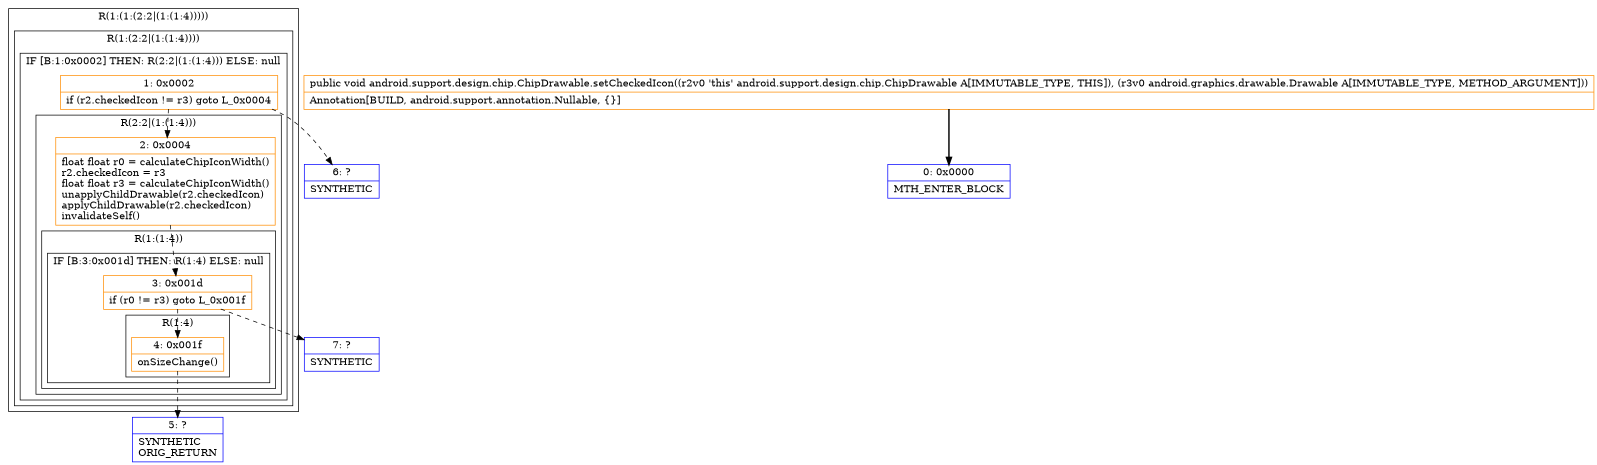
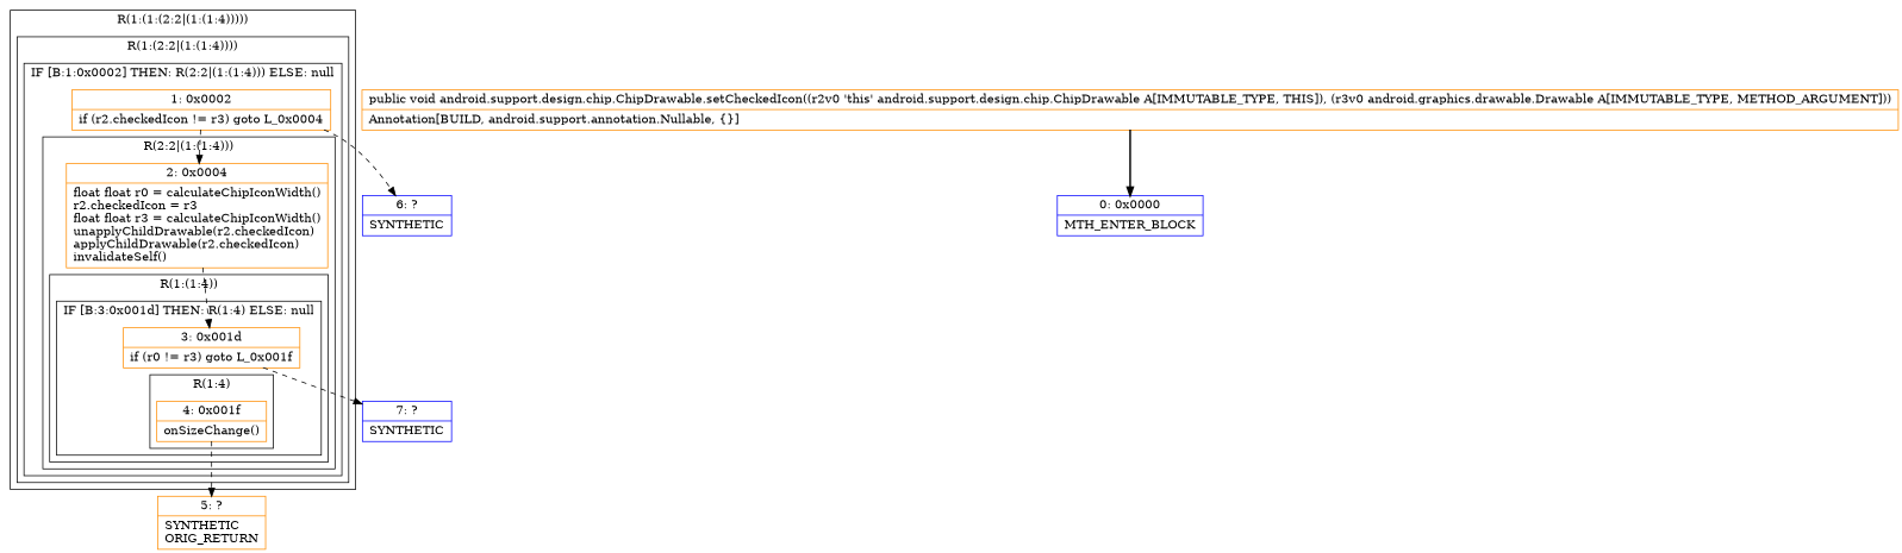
  digraph {
    node [color=darkorange shape=record]
    edge [style=dashed]
    n1 [label="{4\:\ 0x001f|onSizeChange()\l}"]
    n2 [label="{3\:\ 0x001d|if (r0 != r3) goto L_0x001f\l}"]
    n3 [label="{2\:\ 0x0004|float float r0 = calculateChipIconWidth()\lr2.checkedIcon = r3\lfloat float r3 = calculateChipIconWidth()\lunapplyChildDrawable(r2.checkedIcon)\lapplyChildDrawable(r2.checkedIcon)\linvalidateSelf()\l}"]
    n4 [label="{1\:\ 0x0002|if (r2.checkedIcon != r3) goto L_0x0004\l}"]
-   n5 [color=blue label="{5\:\ ?|SYNTHETIC\lORIG_RETURN\l}"]
+   n5 [label="{5\:\ ?|SYNTHETIC\lORIG_RETURN\l}"]
    n6 [color=blue label="{7\:\ ?|SYNTHETIC\l}"]
    n7 [color=blue label="{6\:\ ?|SYNTHETIC\l}"]
    n8 [color=blue label="{0\:\ 0x0000|MTH_ENTER_BLOCK\l}"]
    n9 [label="{public void android.support.design.chip.ChipDrawable.setCheckedIcon((r2v0 'this' android.support.design.chip.ChipDrawable A[IMMUTABLE_TYPE, THIS]), (r3v0 android.graphics.drawable.Drawable A[IMMUTABLE_TYPE, METHOD_ARGUMENT]))  | Annotation[BUILD, android.support.annotation.Nullable, \{\}]\l}"]
    subgraph cluster_1 {
      label="R(1:(1:(2:2|(1:(1:4)))))"
      subgraph cluster_2 {
        label="R(1:(2:2|(1:(1:4))))"
        subgraph cluster_3 {
          label="IF [B:1:0x0002] THEN: R(2:2|(1:(1:4))) ELSE: null"
          n4
          subgraph cluster_4 {
            label="R(2:2|(1:(1:4)))"
            n3
            subgraph cluster_5 {
              label="R(1:(1:4))"
              subgraph cluster_6 {
                label="IF [B:3:0x001d] THEN: R(1:4) ELSE: null"
                n2
                subgraph cluster_7 {
                  label="R(1:4)"
                  n1
                }
              }
            }
          }
        }
      }
    }
    n1 -> n5
-   n2 -> n1
    n2 -> n6
    n3 -> n2
    n4 -> n3
    n4 -> n7
    n9 -> n8 [style=bold]
  }
